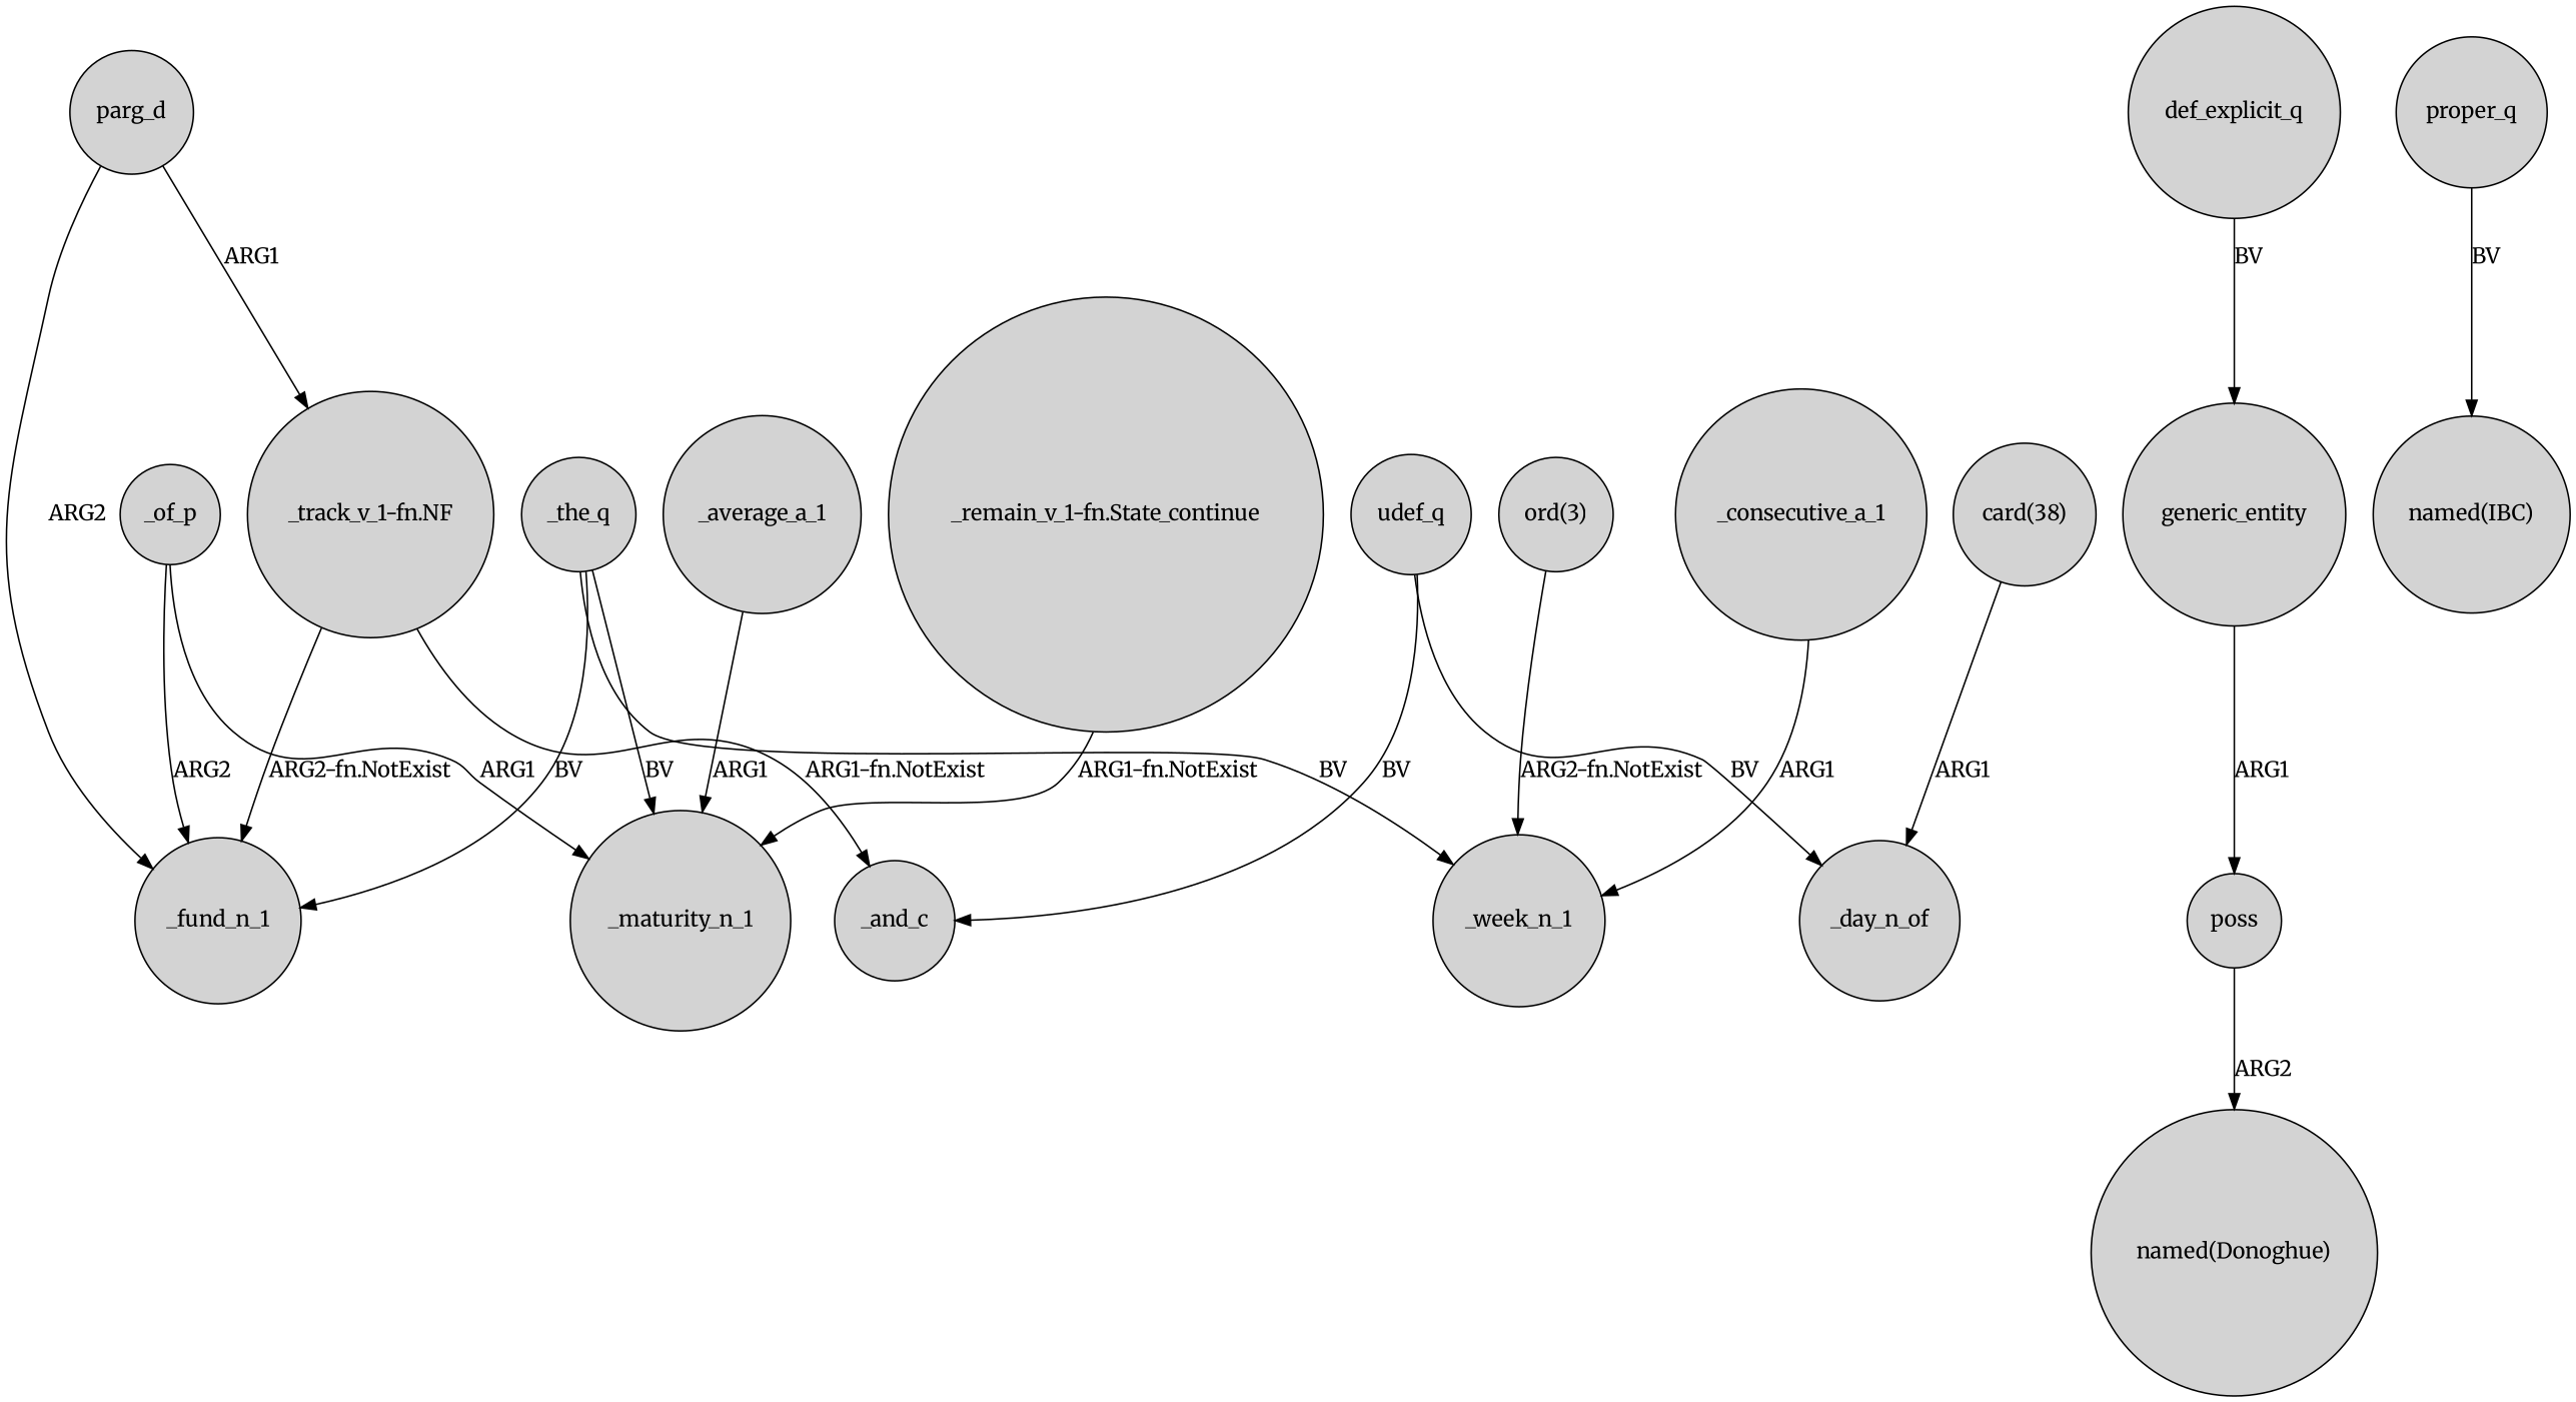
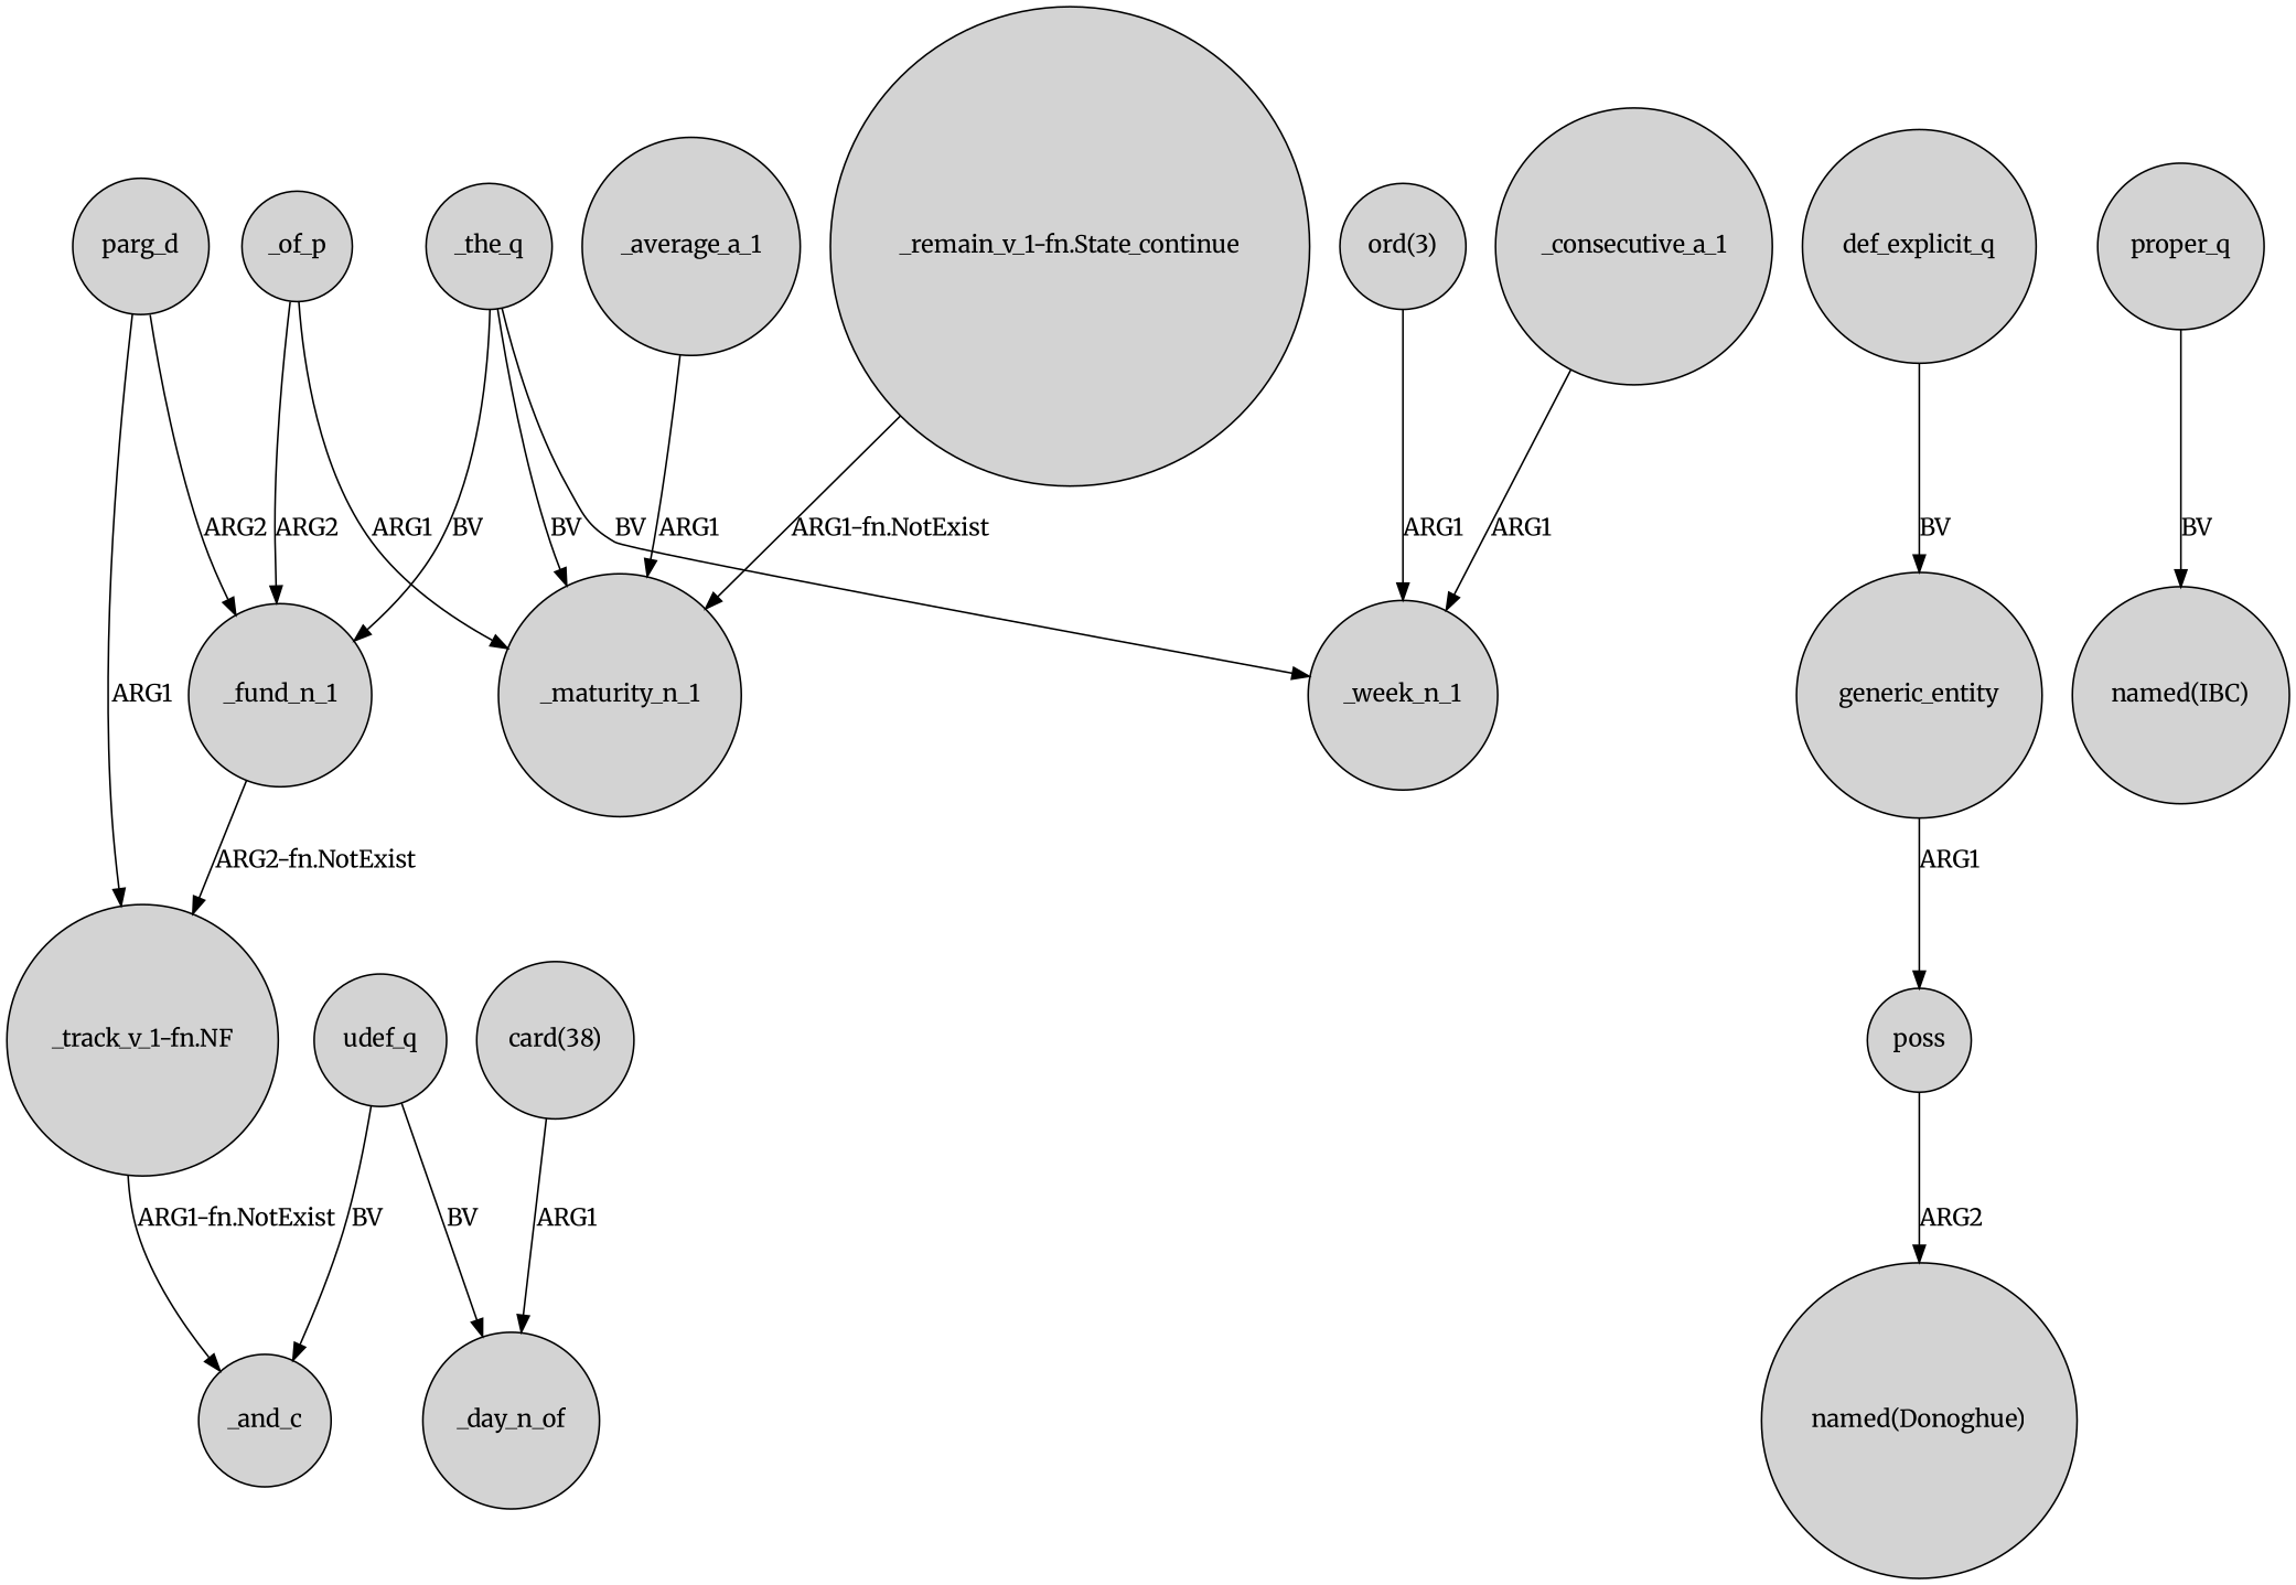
  digraph {
    fontname=Merriweather
    node [fontname=Merriweather shape=circle style=filled]
    edge [fontname=Merriweather]
    parg_d
    "_track_v_1-fn.NF"
    _fund_n_1
    _and_c
    poss
    "named(Donoghue)"
    generic_entity
    _of_p
    _maturity_n_1
    def_explicit_q
    "_remain_v_1-fn.State_continue"
    "ord(3)"
    _week_n_1
    udef_q
    _day_n_of
    _consecutive_a_1
    _the_q
    proper_q
    "named(IBC)"
    "card(38)"
    _average_a_1
    parg_d -> "_track_v_1-fn.NF" [label=ARG1]
    parg_d -> _fund_n_1 [label=ARG2]
-   "_track_v_1-fn.NF" -> _fund_n_1 [label="ARG2-fn.NotExist"]
+   _fund_n_1 -> "_track_v_1-fn.NF" [label="ARG2-fn.NotExist"]
    "_track_v_1-fn.NF" -> _and_c [label="ARG1-fn.NotExist"]
    poss -> "named(Donoghue)" [label=ARG2]
    generic_entity -> poss [label=ARG1]
    _of_p -> _fund_n_1 [label=ARG2]
    _of_p -> _maturity_n_1 [label=ARG1]
    def_explicit_q -> generic_entity [label=BV]
    "_remain_v_1-fn.State_continue" -> _maturity_n_1 [label="ARG1-fn.NotExist"]
-   "ord(3)" -> _week_n_1 [label="ARG2-fn.NotExist"]
+   "ord(3)" -> _week_n_1 [label=ARG1]
    udef_q -> _and_c [label=BV]
    udef_q -> _day_n_of [label=BV]
    _consecutive_a_1 -> _week_n_1 [label=ARG1]
    _the_q -> _fund_n_1 [label=BV]
    _the_q -> _maturity_n_1 [label=BV]
    _the_q -> _week_n_1 [label=BV]
    proper_q -> "named(IBC)" [label=BV]
    "card(38)" -> _day_n_of [label=ARG1]
    _average_a_1 -> _maturity_n_1 [label=ARG1]
  }
